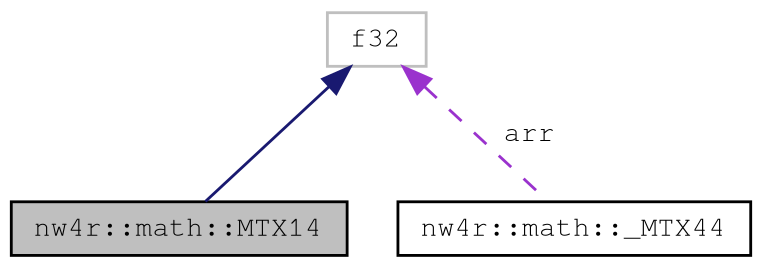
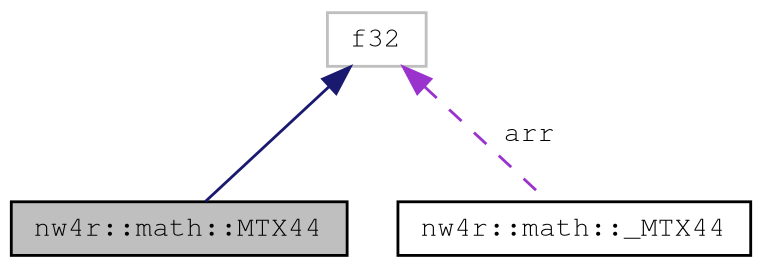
  digraph {
    node [color=black fillcolor=white fontname=FreeMono fontsize=10 shape=record style=filled]
    edge [dir=back fontname=FreeMono fontsize=10 labelfontname=FreeMono labelfontsize=10]
-   n1 [fillcolor=grey75 fontcolor=black height=0.2 label="nw4r::math::MTX14" width=0.4]
+   n1 [fillcolor=grey75 fontcolor=black height=0.2 label="nw4r::math::MTX44" width=0.4]
    n2 [height=0.2 label="nw4r::math::_MTX44" width=0.4]
    n3 [color=grey75 height=0.2 label=f32 width=0.4]
    n3 -> n1 [color=midnightblue style=solid]
    n3 -> n2 [color=darkorchid3 label=" arr" style=dashed]
  }
